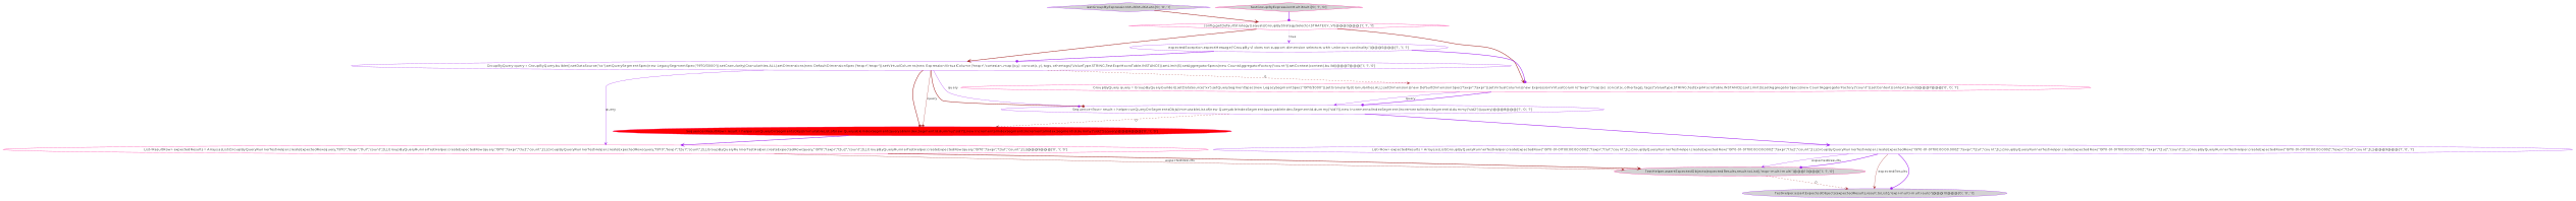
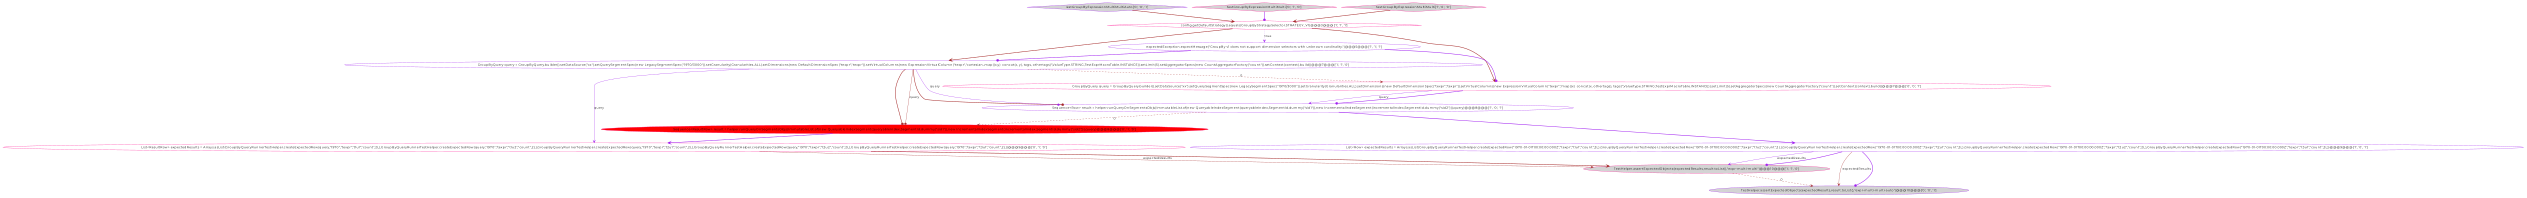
  digraph {
    fontname=Montserrat
    node [color=deeppink fillcolor=white fontname=Montserrat shape=ellipse style=filled]
    edge [arrowhead=vee color=brown fontname=Montserrat style=bold]
    n1 [color=purple fillcolor=lightgray label="testGroupByExpressionMultiMultiAuto['0', '0', '1']" shape=diamond]
    n2 [label="config.getDefaultStrategy().equals(GroupByStrategySelector.STRATEGY_V1)@@@3@@@['1', '1', '1']" shape=diamond]
    n3 [color=purple label="GroupByQuery query = GroupByQuery.builder().setDataSource(\"xx\").setQuerySegmentSpec(new LegacySegmentSpec(\"1970/3000\")).setGranularity(Granularities.ALL).setDimensions(new DefaultDimensionSpec(\"texpr\",\"texpr\")).setVirtualColumns(new ExpressionVirtualColumn(\"texpr\",\"cartesian_map((x,y)  concat(x, y), tags, othertags)\",ValueType.STRING,TestExprMacroTable.INSTANCE)).setLimit(5).setAggregatorSpecs(new CountAggregatorFactory(\"count\")).setContext(context).build()@@@7@@@['1', '1', '0']"]
    n4 [color=purple label="expectedException.expectMessage(\"GroupBy v1 does not support dimension selectors with unknown cardinality.\")@@@5@@@['1', '1', '1']"]
    n5 [label="GroupByQuery query = GroupByQuery.builder().setDataSource(\"xx\").setQuerySegmentSpec(new LegacySegmentSpec(\"1970/3000\")).setGranularity(Granularities.ALL).setDimensions(new DefaultDimensionSpec(\"texpr\",\"texpr\")).setVirtualColumns(new ExpressionVirtualColumn(\"texpr\",\"map((x)  concat(x, othertags), tags)\",ValueType.STRING,TestExprMacroTable.INSTANCE)).setLimit(5).setAggregatorSpecs(new CountAggregatorFactory(\"count\")).setContext(context).build()@@@7@@@['0', '0', '1']"]
    n6 [fillcolor=red label="Sequence<ResultRow> result = helper.runQueryOnSegmentsObjs(ImmutableList.of(new QueryableIndexSegment(queryableIndex,SegmentId.dummy(\"sid1\")),new IncrementalIndexSegment(incrementalIndex,SegmentId.dummy(\"sid2\"))),query)@@@8@@@['0', '1', '0']"]
    n7 [label="List<ResultRow> expectedResults = Arrays.asList(GroupByQueryRunnerTestHelper.createExpectedRow(query,\"1970\",\"texpr\",\"t1u1\",\"count\",2L),GroupByQueryRunnerTestHelper.createExpectedRow(query,\"1970\",\"texpr\",\"t1u2\",\"count\",2L),GroupByQueryRunnerTestHelper.createExpectedRow(query,\"1970\",\"texpr\",\"t2u1\",\"count\",2L),GroupByQueryRunnerTestHelper.createExpectedRow(query,\"1970\",\"texpr\",\"t2u2\",\"count\",2L),GroupByQueryRunnerTestHelper.createExpectedRow(query,\"1970\",\"texpr\",\"t3u1\",\"count\",2L))@@@9@@@['0', '1', '0']"]
    n8 [color=purple label="Sequence<Row> result = helper.runQueryOnSegmentsObjs(ImmutableList.of(new QueryableIndexSegment(queryableIndex,SegmentId.dummy(\"sid1\")),new IncrementalIndexSegment(incrementalIndex,SegmentId.dummy(\"sid2\"))),query)@@@8@@@['1', '0', '1']"]
    n9 [fillcolor=lightgray label="TestHelper.assertExpectedObjects(expectedResults,result.toList(),\"expr-multi-multi\")@@@10@@@['1', '1', '0']"]
    n10 [color=purple label="List<Row> expectedResults = Arrays.asList(GroupByQueryRunnerTestHelper.createExpectedRow(\"1970-01-01T00:00:00.000Z\",\"texpr\",\"t1u1\",\"count\",2L),GroupByQueryRunnerTestHelper.createExpectedRow(\"1970-01-01T00:00:00.000Z\",\"texpr\",\"t1u2\",\"count\",2L),GroupByQueryRunnerTestHelper.createExpectedRow(\"1970-01-01T00:00:00.000Z\",\"texpr\",\"t2u1\",\"count\",2L),GroupByQueryRunnerTestHelper.createExpectedRow(\"1970-01-01T00:00:00.000Z\",\"texpr\",\"t2u2\",\"count\",2L),GroupByQueryRunnerTestHelper.createExpectedRow(\"1970-01-01T00:00:00.000Z\",\"texpr\",\"t3u1\",\"count\",2L))@@@9@@@['1', '0', '1']"]
    n11 [color=purple fillcolor=lightgray label="TestHelper.assertExpectedObjects(expectedResults,result.toList(),\"expr-multi-multi-auto\")@@@10@@@['0', '0', '1']"]
    n12 [fillcolor=lightgray label="testGroupByExpressionMultiMulti['0', '1', '0']" shape=diamond]
+   n13 [fillcolor=lightgray label="testGroupByExpressionMultiMulti['1', '0', '0']" shape=diamond]
    n1 -> n2
    n2 -> n3
    n2 -> n4 [color=purple label=true style=dotted]
    n2 -> n5
    n3 -> n5 [label=0 style=dashed]
    n3 -> n6 [arrowhead=dot]
    n3 -> n6 [arrowhead=dot label=query style=solid]
    n3 -> n7 [color=purple label=query style=solid]
    n3 -> n8 [arrowhead=dot]
    n3 -> n8 [arrowhead=dot color=purple label=query style=solid]
    n4 -> n3 [arrowhead=dot color=purple]
    n4 -> n5 [arrowhead=dot color=purple]
    n5 -> n8 [color=purple label=query style=solid]
    n5 -> n8 [arrowhead=dot color=purple]
    n6 -> n7 [color=purple]
    n7 -> n9 [label=expectedResults style=solid]
    n7 -> n9
    n8 -> n6 [label=0 style=dashed]
    n8 -> n10 [color=purple]
    n9 -> n11 [label=0 style=dashed]
    n10 -> n9 [color=purple label=expectedResults style=solid]
    n10 -> n9 [arrowhead=dot color=purple]
    n10 -> n11 [label=expectedResults style=solid]
    n10 -> n11 [arrowhead=dot color=purple]
    n12 -> n2 [arrowhead=dot color=purple]
+   n13 -> n2
  }
